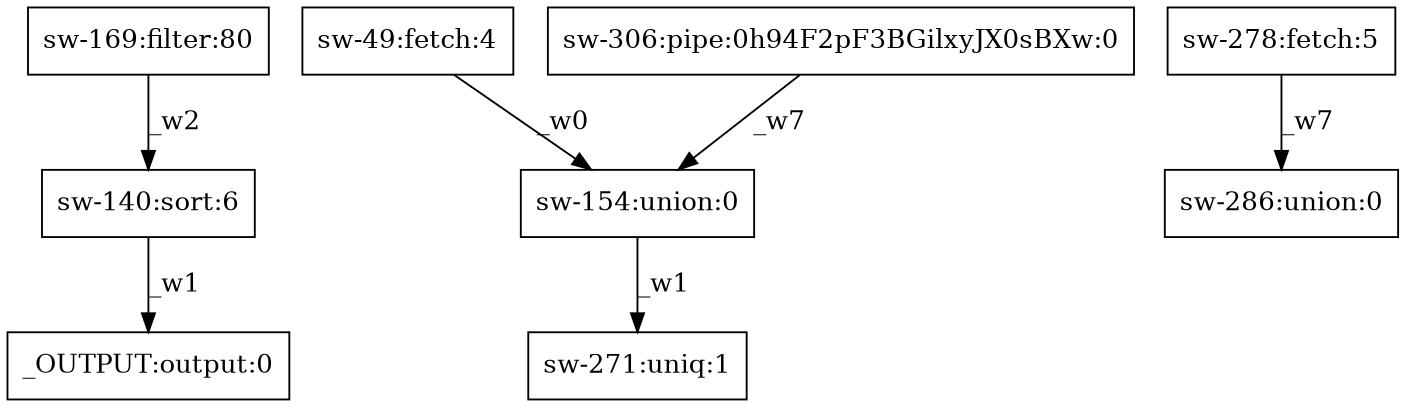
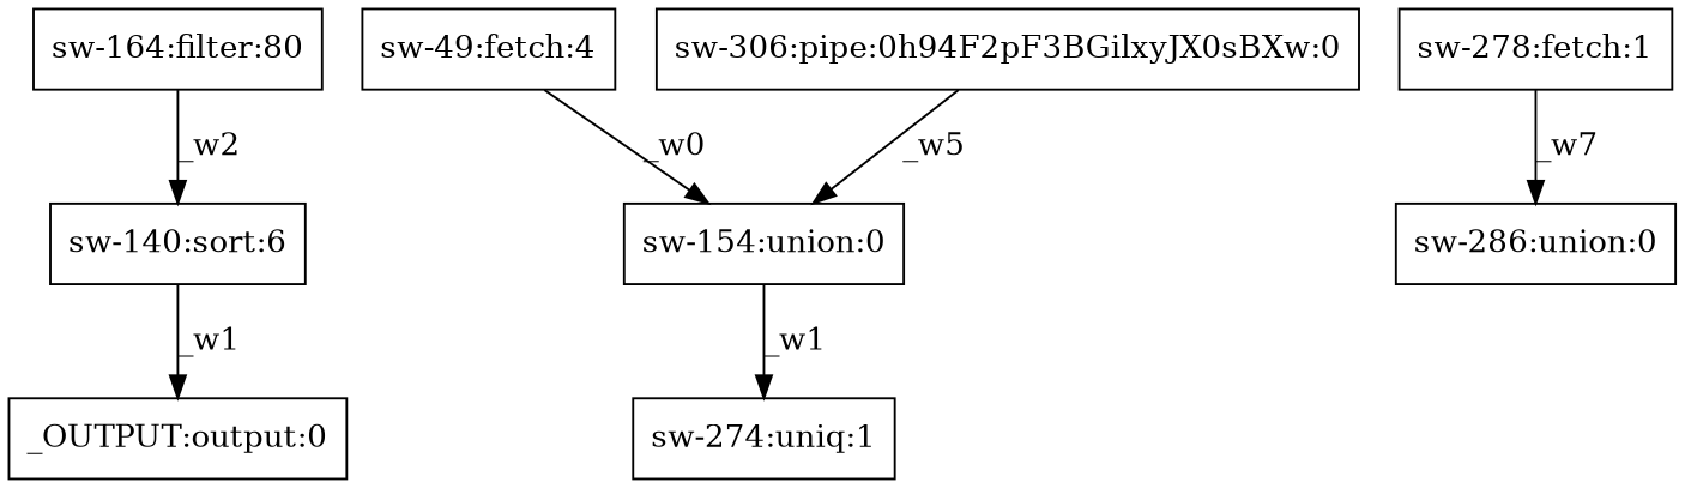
  digraph {
    node [shape=box]
    n1 [label="_OUTPUT:output:0"]
    n2 [label="sw-154:union:0"]
-   n3 [label="sw-271:uniq:1"]
+   n3 [label="sw-274:uniq:1"]
    n4 [label="sw-49:fetch:4"]
    n5 [label="sw-286:union:0"]
-   n6 [label="sw-169:filter:80"]
+   n6 [label="sw-164:filter:80"]
    n7 [label="sw-140:sort:6"]
    n8 [label="sw-306:pipe:0h94F2pF3BGilxyJX0sBXw:0"]
-   n9 [label="sw-278:fetch:5"]
+   n9 [label="sw-278:fetch:1"]
    n2 -> n3 [label=_w1]
    n4 -> n2 [label=_w0]
    n6 -> n7 [label=_w2]
    n7 -> n1 [label=_w1]
-   n8 -> n2 [label=_w7]
+   n8 -> n2 [label=_w5]
    n9 -> n5 [label=_w7]
  }
